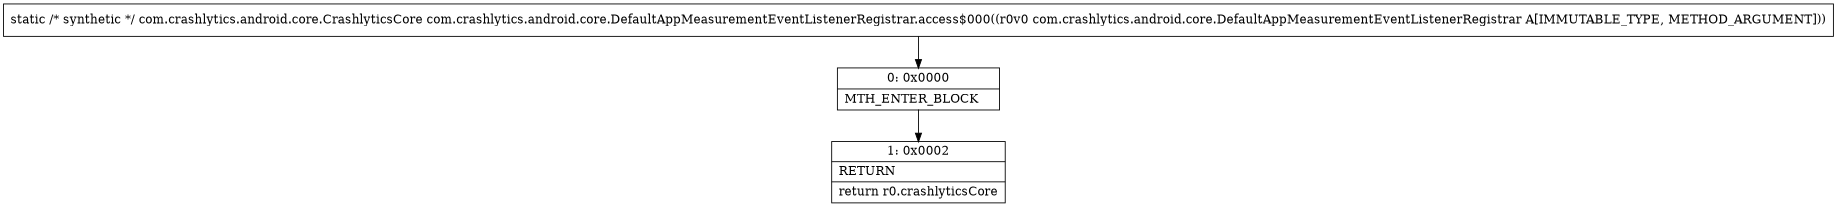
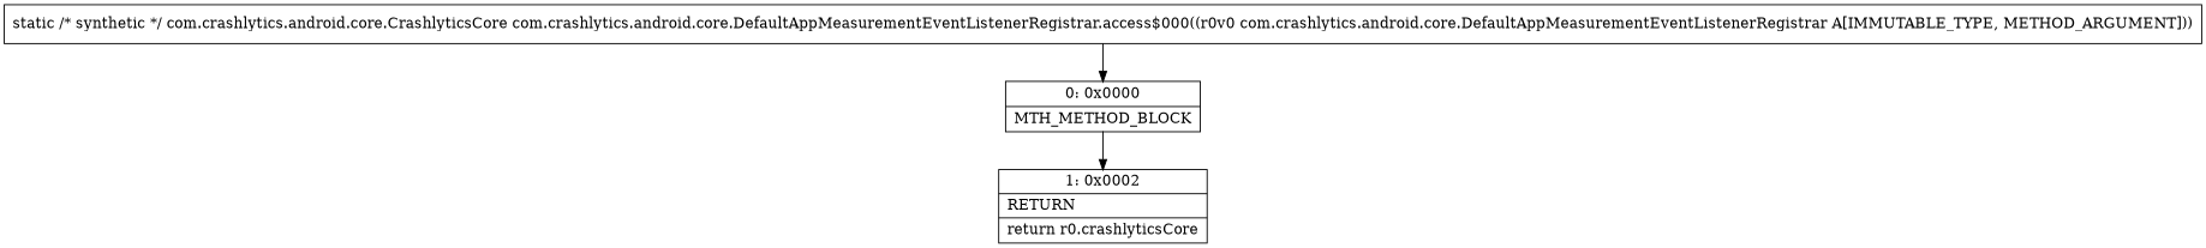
  digraph {
    node [shape=record]
-   n1 [label="{0\:\ 0x0000|MTH_ENTER_BLOCK\l}"]
+   n1 [label="{0\:\ 0x0000|MTH_METHOD_BLOCK\l}"]
    n2 [label="{1\:\ 0x0002|RETURN\l|return r0.crashlyticsCore\l}"]
    n3 [label="{static \/* synthetic *\/ com.crashlytics.android.core.CrashlyticsCore com.crashlytics.android.core.DefaultAppMeasurementEventListenerRegistrar.access$000((r0v0 com.crashlytics.android.core.DefaultAppMeasurementEventListenerRegistrar A[IMMUTABLE_TYPE, METHOD_ARGUMENT])) }"]
    n1 -> n2
    n3 -> n1
  }
